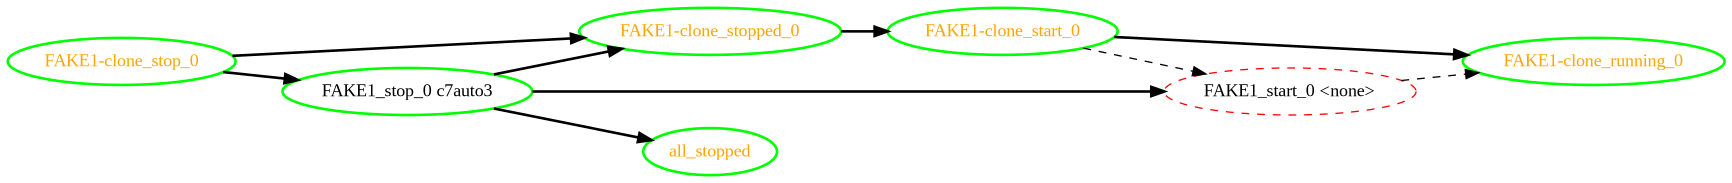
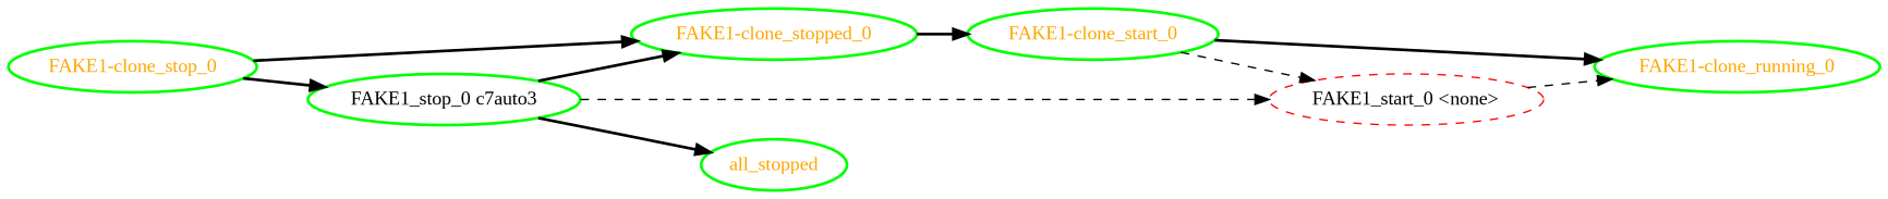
  digraph {
    rankdir=LR
    fontname="Liberation Serif"
    node [color=green fontcolor=orange style=bold fontname="Liberation Serif"]
    edge [style=bold fontname="Liberation Serif"]
    "FAKE1-clone_running_0"
    "FAKE1-clone_start_0"
    "FAKE1_start_0 <none>" [color=red fontcolor=black style=dashed]
    "FAKE1-clone_stop_0"
    "FAKE1-clone_stopped_0"
    "FAKE1_stop_0 c7auto3" [fontcolor=black]
    all_stopped
    "FAKE1-clone_start_0" -> "FAKE1-clone_running_0"
    "FAKE1-clone_start_0" -> "FAKE1_start_0 <none>" [style=dashed]
    "FAKE1_start_0 <none>" -> "FAKE1-clone_running_0" [style=dashed]
    "FAKE1-clone_stop_0" -> "FAKE1-clone_stopped_0"
    "FAKE1-clone_stop_0" -> "FAKE1_stop_0 c7auto3"
    "FAKE1-clone_stopped_0" -> "FAKE1-clone_start_0"
-   "FAKE1_stop_0 c7auto3" -> "FAKE1_start_0 <none>"
+   "FAKE1_stop_0 c7auto3" -> "FAKE1_start_0 <none>" [style=dashed]
    "FAKE1_stop_0 c7auto3" -> "FAKE1-clone_stopped_0"
    "FAKE1_stop_0 c7auto3" -> all_stopped
  }
